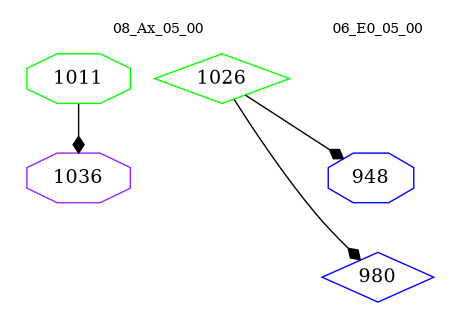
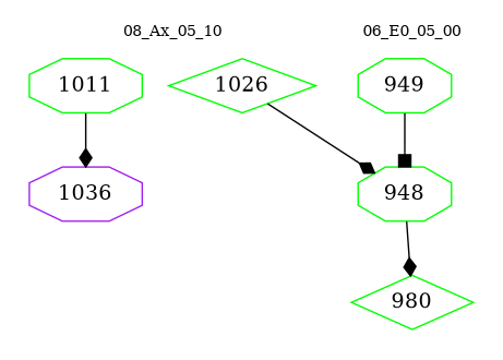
  digraph {
    node [color=green shape=octagon]
    edge [arrowhead=diamond color=black]
    n1 [label=1026 shape=diamond]
    n2 [label=1011]
    n3 [color=purple label=1036]
-   n5 [color=blue label=948]
-   n6 [color=blue label=980 shape=diamond]
+   n4 [label=949]
+   n5 [label=948]
+   n6 [label=980 shape=diamond]
    subgraph cluster_1 {
      color=white
      fontsize=10
-     label="08_Ax_05_00"
+     label="08_Ax_05_10"
      n1
      n2
      n3
    }
    subgraph cluster_2 {
      color=white
      fontsize=10
      label="06_E0_05_00"
+     n4
      n5
      n6
    }
    n1 -> n5
    n2 -> n3
-   n1 -> n6
+   n4 -> n5 [arrowhead=box]
+   n5 -> n6
  }
